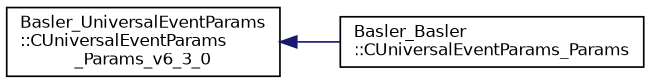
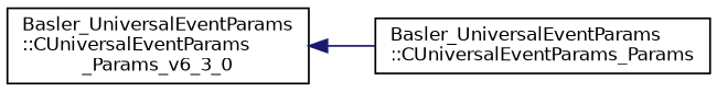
  digraph {
    rankdir=LR
    node [color=black fillcolor=white fontname=Helvetica fontsize=10 shape=record style=filled]
    n1 [height=0.2 label="Basler_UniversalEventParams\l::CUniversalEventParams\l_Params_v6_3_0" width=0.4]
-   n2 [height=0.2 label="Basler_Basler\l::CUniversalEventParams_Params" width=0.4]
+   n2 [height=0.2 label="Basler_UniversalEventParams\l::CUniversalEventParams_Params" width=0.4]
    n1 -> n2 [color=midnightblue dir=back fontname=Helvetica fontsize=10 labelfontname=Helvetica labelfontsize=10 style=solid]
  }
